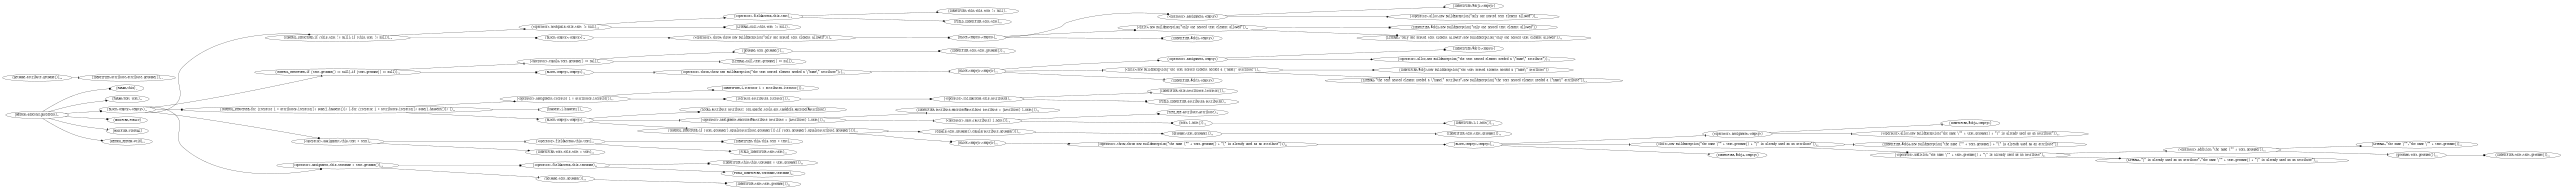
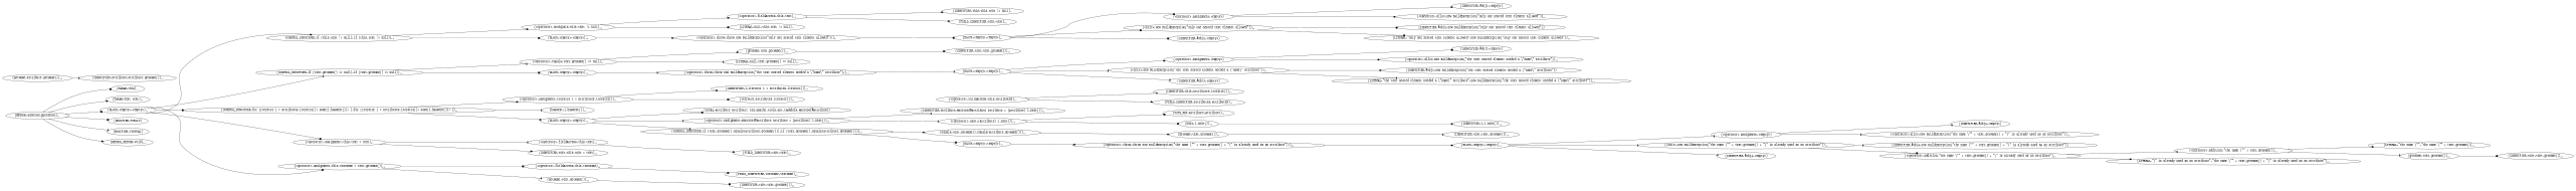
  digraph {
    fontname="Courier Prime"
    rankdir=LR
    node [fontname="Courier Prime"]
    edge [arrowhead=box fontname="Courier Prime"]
    n1 [label=<(METHOD,addConfiguredText)<SUB>67</SUB>>]
    n2 [label=<(PARAM,this)<SUB>67</SUB>>]
    n3 [label=<(PARAM,Text text)<SUB>64</SUB>>]
    n4 [label=<(BLOCK,&lt;empty&gt;,&lt;empty&gt;)<SUB>67</SUB>>]
    n5 [label=<(MODIFIER,PUBLIC)>]
    n6 [label=<(MODIFIER,VIRTUAL)>]
    n7 [label=<(METHOD_RETURN,void)<SUB>64</SUB>>]
    n8 [label=<(CONTROL_STRUCTURE,if (this.text != null),if (this.text != null))<SUB>68</SUB>>]
    n9 [label=<(CONTROL_STRUCTURE,if (text.getName() == null),if (text.getName() == null))<SUB>72</SUB>>]
    n10 [label=<(CONTROL_STRUCTURE,for (Iterator i = attributes.iterator(); Some(i.hasNext()); ),for (Iterator i = attributes.iterator(); Some(i.hasNext()); ))<SUB>77</SUB>>]
    n11 [label=<(&lt;operator&gt;.assignment,this.text = text)<SUB>85</SUB>>]
    n12 [label=<(&lt;operator&gt;.assignment,this.textName = text.getName())<SUB>86</SUB>>]
    n13 [label=<(&lt;operator&gt;.notEquals,this.text != null)<SUB>68</SUB>>]
    n14 [label=<(BLOCK,&lt;empty&gt;,&lt;empty&gt;)<SUB>68</SUB>>]
    n15 [label=<(&lt;operator&gt;.equals,text.getName() == null)<SUB>72</SUB>>]
    n16 [label=<(BLOCK,&lt;empty&gt;,&lt;empty&gt;)<SUB>72</SUB>>]
    n17 [label=<(&lt;operator&gt;.assignment,Iterator i = attributes.iterator())<SUB>77</SUB>>]
    n18 [label=<(hasNext,i.hasNext())<SUB>77</SUB>>]
    n19 [label=<(BLOCK,&lt;empty&gt;,&lt;empty&gt;)<SUB>77</SUB>>]
    n20 [label=<(&lt;operator&gt;.fieldAccess,this.text)<SUB>85</SUB>>]
    n21 [label=<(IDENTIFIER,text,this.text = text)<SUB>84</SUB>>]
    n22 [label=<(&lt;operator&gt;.fieldAccess,this.textName)<SUB>86</SUB>>]
    n23 [label=<(getName,text.getName())<SUB>86</SUB>>]
    n24 [label=<(&lt;operator&gt;.fieldAccess,this.text)<SUB>68</SUB>>]
    n25 [label=<(LITERAL,null,this.text != null)<SUB>68</SUB>>]
    n26 [label=<(&lt;operator&gt;.throw,throw new BuildException(&quot;Only one nested text element allowed&quot;);)<SUB>69</SUB>>]
    n27 [label=<(IDENTIFIER,this,this.text != null)<SUB>68</SUB>>]
    n28 [label=<(FIELD_IDENTIFIER,text,text)<SUB>68</SUB>>]
    n29 [label=<(BLOCK,&lt;empty&gt;,&lt;empty&gt;)<SUB>69</SUB>>]
    n30 [label=<(&lt;operator&gt;.assignment,&lt;empty&gt;)>]
    n31 [label=<(&lt;init&gt;,new BuildException(&quot;Only one nested text element allowed&quot;))<SUB>69</SUB>>]
    n32 [label=<(IDENTIFIER,$obj2,&lt;empty&gt;)>]
    n33 [label=<(IDENTIFIER,$obj2,&lt;empty&gt;)>]
    n34 [label=<(&lt;operator&gt;.alloc,new BuildException(&quot;Only one nested text element allowed&quot;))<SUB>69</SUB>>]
    n35 [label=<(IDENTIFIER,$obj2,new BuildException(&quot;Only one nested text element allowed&quot;))>]
    n36 [label=<(LITERAL,&quot;Only one nested text element allowed&quot;,new BuildException(&quot;Only one nested text element allowed&quot;))<SUB>70</SUB>>]
    n37 [label=<(getName,text.getName())<SUB>72</SUB>>]
    n38 [label=<(LITERAL,null,text.getName() == null)<SUB>72</SUB>>]
    n39 [label=<(&lt;operator&gt;.throw,throw new BuildException(&quot;the text nested element needed a \&quot;name\&quot; attribute&quot;);)<SUB>73</SUB>>]
    n40 [label=<(IDENTIFIER,text,text.getName())<SUB>72</SUB>>]
    n41 [label=<(BLOCK,&lt;empty&gt;,&lt;empty&gt;)<SUB>73</SUB>>]
    n42 [label=<(&lt;operator&gt;.assignment,&lt;empty&gt;)>]
    n43 [label=<(&lt;init&gt;,new BuildException(&quot;the text nested element needed a \&quot;name\&quot; attribute&quot;))<SUB>73</SUB>>]
    n44 [label=<(IDENTIFIER,$obj3,&lt;empty&gt;)>]
    n45 [label=<(IDENTIFIER,$obj3,&lt;empty&gt;)>]
    n46 [label=<(&lt;operator&gt;.alloc,new BuildException(&quot;the text nested element needed a \&quot;name\&quot; attribute&quot;))<SUB>73</SUB>>]
    n47 [label=<(IDENTIFIER,$obj3,new BuildException(&quot;the text nested element needed a \&quot;name\&quot; attribute&quot;))>]
    n48 [label=<(LITERAL,&quot;the text nested element needed a \&quot;name\&quot; attribute&quot;,new BuildException(&quot;the text nested element needed a \&quot;name\&quot; attribute&quot;))<SUB>74</SUB>>]
    n49 [label=<(IDENTIFIER,i,Iterator i = attributes.iterator())<SUB>77</SUB>>]
    n50 [label=<(iterator,attributes.iterator())<SUB>77</SUB>>]
    n51 [label=<(LOCAL,Attribute attribute: org.apache.tools.ant.taskdefs.MacroDef$Attribute)>]
    n52 [label=<(&lt;operator&gt;.assignment,MacroDef$Attribute attribute = (Attribute) i.next())<SUB>78</SUB>>]
    n53 [label=<(CONTROL_STRUCTURE,if (text.getName().equals(attribute.getName())),if (text.getName().equals(attribute.getName())))<SUB>79</SUB>>]
    n54 [label=<(&lt;operator&gt;.fieldAccess,this.attributes)<SUB>77</SUB>>]
    n55 [label=<(IDENTIFIER,this,attributes.iterator())<SUB>77</SUB>>]
    n56 [label=<(FIELD_IDENTIFIER,attributes,attributes)<SUB>77</SUB>>]
    n57 [label=<(IDENTIFIER,attribute,MacroDef$Attribute attribute = (Attribute) i.next())<SUB>78</SUB>>]
    n58 [label=<(&lt;operator&gt;.cast,(Attribute) i.next())<SUB>78</SUB>>]
    n59 [label=<(equals,text.getName().equals(attribute.getName()))<SUB>79</SUB>>]
    n60 [label=<(BLOCK,&lt;empty&gt;,&lt;empty&gt;)<SUB>79</SUB>>]
    n61 [label=<(TYPE_REF,Attribute,Attribute)<SUB>78</SUB>>]
    n62 [label=<(next,i.next())<SUB>78</SUB>>]
    n63 [label=<(IDENTIFIER,i,i.next())<SUB>78</SUB>>]
    n64 [label=<(getName,text.getName())<SUB>79</SUB>>]
    n65 [label=<(&lt;operator&gt;.throw,throw new BuildException(&quot;the name \&quot;&quot; + text.getName() + &quot;\&quot; is already used as an attribute&quot;);)<SUB>80</SUB>>]
    n66 [label=<(IDENTIFIER,text,text.getName())<SUB>79</SUB>>]
    n67 [label=<(getName,attribute.getName())<SUB>89</SUB>>]
    n68 [label=<(IDENTIFIER,attribute,attribute.getName())<SUB>71</SUB>>]
    n69 [label=<(BLOCK,&lt;empty&gt;,&lt;empty&gt;)<SUB>80</SUB>>]
    n70 [label=<(&lt;operator&gt;.assignment,&lt;empty&gt;)>]
    n71 [label=<(&lt;init&gt;,new BuildException(&quot;the name \&quot;&quot; + text.getName() + &quot;\&quot; is already used as an attribute&quot;))<SUB>80</SUB>>]
    n72 [label=<(IDENTIFIER,$obj4,&lt;empty&gt;)>]
    n73 [label=<(IDENTIFIER,$obj4,&lt;empty&gt;)>]
    n74 [label=<(&lt;operator&gt;.alloc,new BuildException(&quot;the name \&quot;&quot; + text.getName() + &quot;\&quot; is already used as an attribute&quot;))<SUB>80</SUB>>]
    n75 [label=<(IDENTIFIER,$obj4,new BuildException(&quot;the name \&quot;&quot; + text.getName() + &quot;\&quot; is already used as an attribute&quot;))>]
    n76 [label=<(&lt;operator&gt;.addition,&quot;the name \&quot;&quot; + text.getName() + &quot;\&quot; is already used as an attribute&quot;)<SUB>81</SUB>>]
    n77 [label=<(&lt;operator&gt;.addition,&quot;the name \&quot;&quot; + text.getName())<SUB>81</SUB>>]
    n78 [label=<(LITERAL,&quot;\&quot; is already used as an attribute&quot;,&quot;the name \&quot;&quot; + text.getName() + &quot;\&quot; is already used as an attribute&quot;)<SUB>82</SUB>>]
    n79 [label=<(LITERAL,&quot;the name \&quot;&quot;,&quot;the name \&quot;&quot; + text.getName())<SUB>81</SUB>>]
    n80 [label=<(getName,text.getName())<SUB>81</SUB>>]
    n81 [label=<(IDENTIFIER,text,text.getName())<SUB>81</SUB>>]
-   n82 [label=<(IDENTIFIER,this,this.text = text)<SUB>85</SUB>>]
    n83 [label=<(FIELD_IDENTIFIER,text,text)<SUB>85</SUB>>]
-   n84 [label=<(IDENTIFIER,this,this.textName = text.getName())<SUB>86</SUB>>]
    n85 [label=<(FIELD_IDENTIFIER,textName,textName)<SUB>86</SUB>>]
    n86 [label=<(IDENTIFIER,text,text.getName())<SUB>86</SUB>>]
    n1 -> n2
    n1 -> n3 [arrowhead=diamond]
    n1 -> n4
    n1 -> n5
    n1 -> n6 [arrowhead=tee]
    n1 -> n7 [arrowhead=diamond]
    n4 -> n8 [arrowhead=diamond]
    n4 -> n9 [arrowhead=tee]
    n4 -> n10
    n4 -> n11
    n4 -> n12
    n8 -> n13 [arrowhead=diamond]
    n8 -> n14
    n9 -> n15 [arrowhead=tee]
    n9 -> n16
    n10 -> n17 [arrowhead=diamond]
    n10 -> n18 [arrowhead=tee]
    n10 -> n19 [arrowhead=diamond]
    n11 -> n20 [arrowhead=tee]
    n11 -> n21 [arrowhead=diamond]
    n12 -> n22
    n12 -> n23 [arrowhead=tee]
    n13 -> n24 [arrowhead=diamond]
    n13 -> n25
    n14 -> n26 [arrowhead=diamond]
    n15 -> n37 [arrowhead=diamond]
    n15 -> n38 [arrowhead=tee]
    n16 -> n39 [arrowhead=tee]
    n17 -> n49 [arrowhead=diamond]
    n17 -> n50
    n19 -> n51
    n19 -> n52 [arrowhead=tee]
    n19 -> n53 [arrowhead=tee]
-   n20 -> n82
    n20 -> n83 [arrowhead=diamond]
-   n22 -> n84
-   n22 -> n85 [arrowhead=diamond]
+   n22 -> n85
    n23 -> n86
    n24 -> n27 [arrowhead=diamond]
    n24 -> n28 [arrowhead=diamond]
    n26 -> n29
    n29 -> n30
    n29 -> n31
    n29 -> n32
    n30 -> n33 [arrowhead=diamond]
    n30 -> n34 [arrowhead=diamond]
    n31 -> n35
    n31 -> n36
    n37 -> n40
    n39 -> n41 [arrowhead=tee]
    n41 -> n42 [arrowhead=diamond]
    n41 -> n43 [arrowhead=tee]
    n41 -> n44 [arrowhead=tee]
    n42 -> n45
    n42 -> n46 [arrowhead=diamond]
    n43 -> n47 [arrowhead=diamond]
    n43 -> n48 [arrowhead=tee]
-   n50 -> n54
    n52 -> n57 [arrowhead=tee]
    n52 -> n58 [arrowhead=tee]
    n53 -> n59 [arrowhead=diamond]
    n53 -> n60
    n54 -> n55 [arrowhead=tee]
-   n54 -> n56
+   n54 -> n56 [arrowhead=diamond]
    n58 -> n61
    n58 -> n62
    n59 -> n64 [arrowhead=diamond]
    n60 -> n65 [arrowhead=diamond]
    n62 -> n63 [arrowhead=diamond]
    n64 -> n66 [arrowhead=tee]
    n65 -> n69 [arrowhead=diamond]
    n67 -> n68 [arrowhead=tee]
    n69 -> n70 [arrowhead=tee]
    n69 -> n71 [arrowhead=tee]
    n69 -> n72 [arrowhead=tee]
    n70 -> n73 [arrowhead=tee]
    n70 -> n74 [arrowhead=tee]
    n71 -> n75 [arrowhead=tee]
    n71 -> n76
    n76 -> n77 [arrowhead=tee]
    n76 -> n78 [arrowhead=diamond]
    n77 -> n79 [arrowhead=diamond]
    n77 -> n80 [arrowhead=tee]
    n80 -> n81
  }
